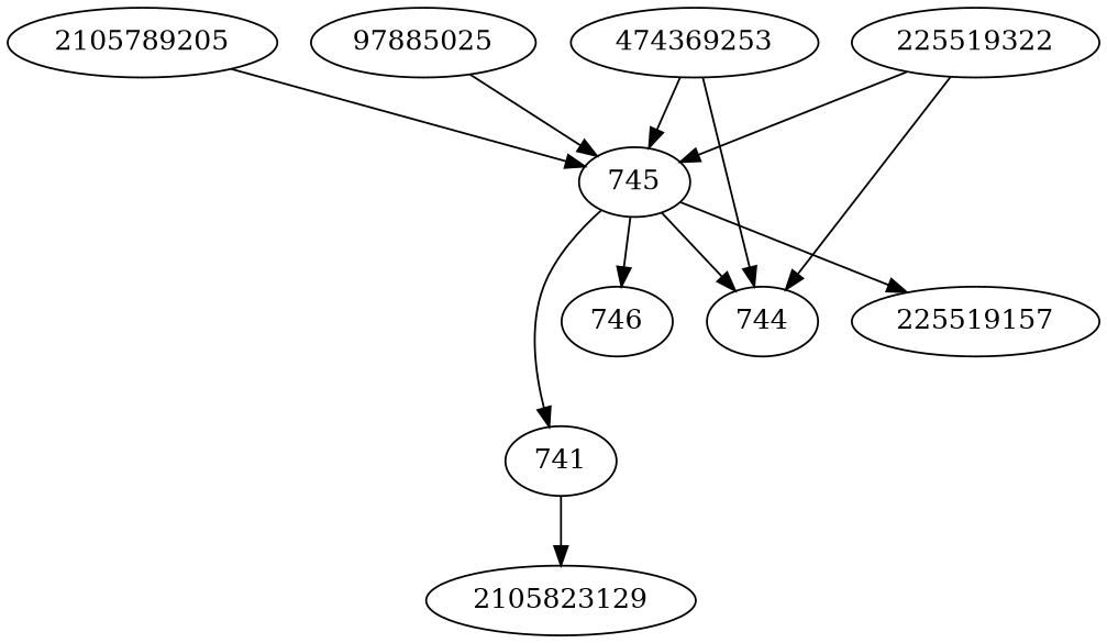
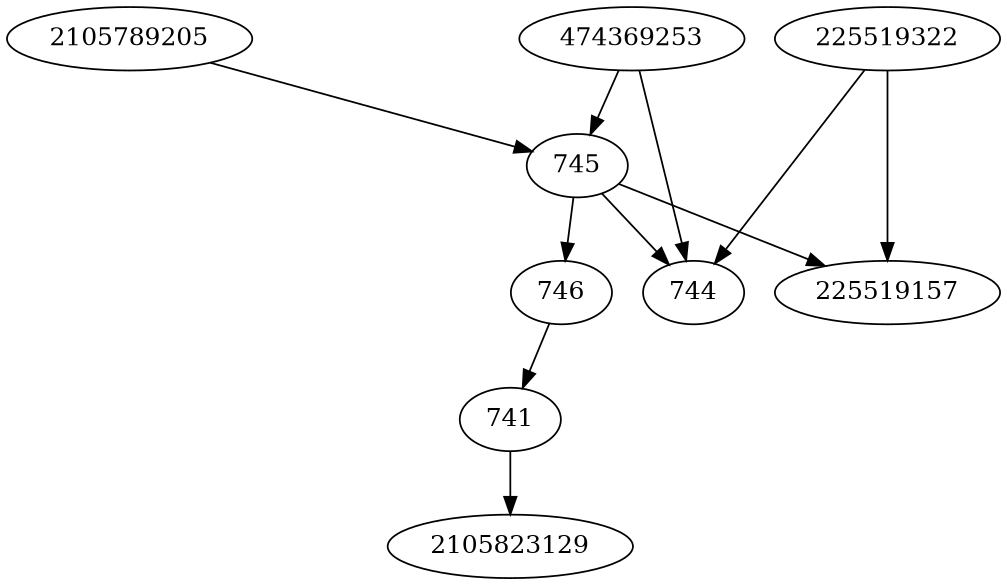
  strict digraph {
-   97885025
    745
    744
    746
    n5 [label=741]
    225519157
    474369253
    2105823129
    2105789205
    225519322
-   97885025 -> 745
    745 -> 744
    745 -> 746
-   745 -> n5
+   746 -> n5
    745 -> 225519157
    n5 -> 2105823129
    474369253 -> 745
    474369253 -> 744
    2105789205 -> 745
-   225519322 -> 745
+   225519322 -> 225519157
    225519322 -> 744
  }
